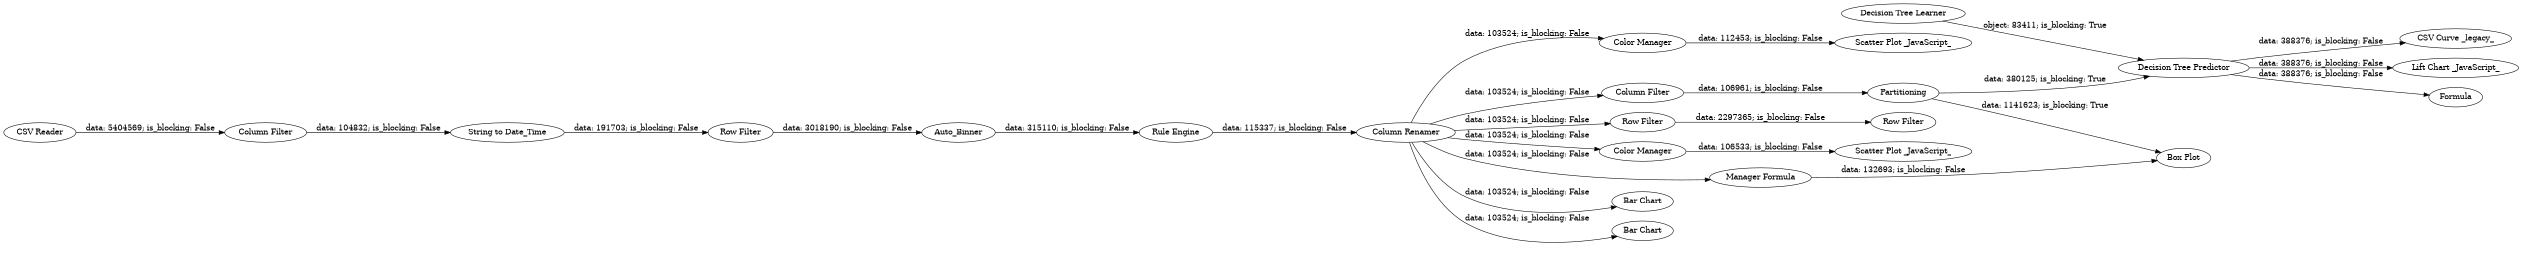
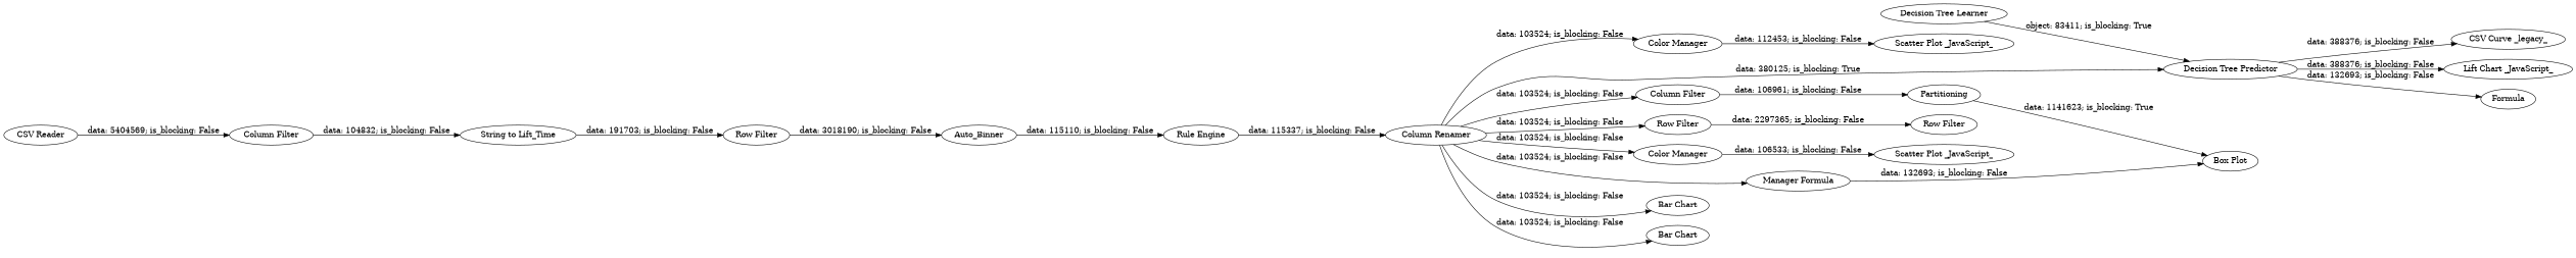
  digraph {
    rankdir=LR
    n1 [label="Color Manager"]
    n2 [label="Scatter Plot _JavaScript_"]
    n3 [label="CSV Curve _legacy_"]
    n4 [label="Decision Tree Learner"]
    n5 [label="Decision Tree Predictor"]
    n6 [label="Lift Chart _JavaScript_"]
    n7 [label=Formula]
    n8 [label="Rule Engine"]
    n9 [label="Column Renamer"]
    n10 [label="Column Filter"]
    n11 [label="Row Filter"]
    n12 [label="Color Manager"]
    n13 [label="Manager Formula"]
    n14 [label="Bar Chart"]
    n15 [label="Bar Chart"]
    n16 [label=Partitioning]
    n17 [label="Box Plot"]
    n18 [label="Row Filter"]
    n19 [label="Scatter Plot _JavaScript_"]
    n20 [label="Column Filter"]
-   n21 [label="String to Date_Time"]
+   n21 [label="String to Lift_Time"]
    n22 [label="Row Filter"]
    n23 [label=Auto_Binner]
    n24 [label="CSV Reader"]
    n1 -> n2 [label="data: 112453; is_blocking: False"]
    n4 -> n5 [label="object: 83411; is_blocking: True"]
    n5 -> n3 [label="data: 388376; is_blocking: False"]
    n5 -> n6 [label="data: 388376; is_blocking: False"]
-   n5 -> n7 [label="data: 388376; is_blocking: False"]
+   n5 -> n7 [label="data: 132693; is_blocking: False"]
    n8 -> n9 [label="data: 115337; is_blocking: False"]
    n9 -> n1 [label="data: 103524; is_blocking: False"]
    n9 -> n10 [label="data: 103524; is_blocking: False"]
    n9 -> n11 [label="data: 103524; is_blocking: False"]
    n9 -> n12 [label="data: 103524; is_blocking: False"]
    n9 -> n13 [label="data: 103524; is_blocking: False"]
    n9 -> n14 [label="data: 103524; is_blocking: False"]
    n9 -> n15 [label="data: 103524; is_blocking: False"]
    n10 -> n16 [label="data: 106961; is_blocking: False"]
    n11 -> n18 [label="data: 2297365; is_blocking: False"]
    n12 -> n19 [label="data: 106533; is_blocking: False"]
    n13 -> n17 [label="data: 132693; is_blocking: False"]
-   n16 -> n5 [label="data: 380125; is_blocking: True"]
+   n9 -> n5 [label="data: 380125; is_blocking: True"]
    n16 -> n17 [label="data: 1141623; is_blocking: True"]
    n20 -> n21 [label="data: 104832; is_blocking: False"]
    n21 -> n22 [label="data: 191703; is_blocking: False"]
    n22 -> n23 [label="data: 3018190; is_blocking: False"]
-   n23 -> n8 [label="data: 315110; is_blocking: False"]
+   n23 -> n8 [label="data: 115110; is_blocking: False"]
    n24 -> n20 [label="data: 5404569; is_blocking: False"]
  }
